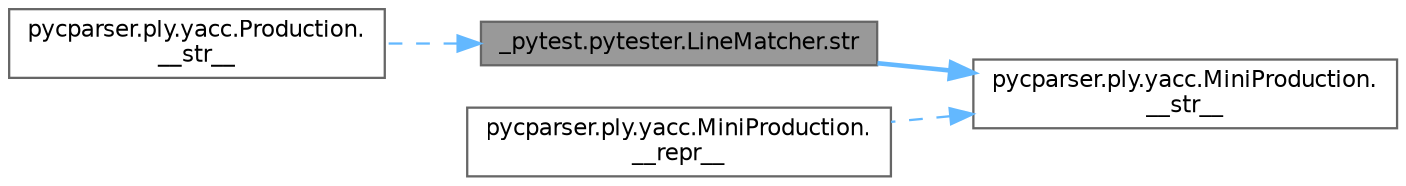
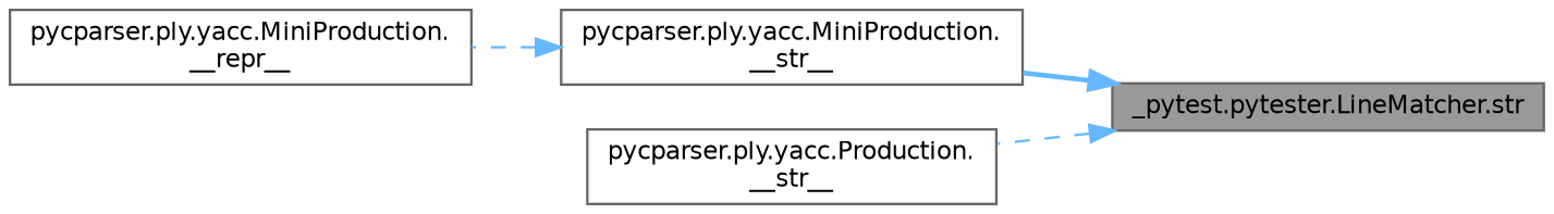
  digraph {
    rankdir=RL
    node [color=grey40 fillcolor=white fontname=Helvetica fontsize=10 shape=box style=filled]
    edge [color=steelblue1 dir=back fontname=Helvetica fontsize=10 labelfontname=Helvetica labelfontsize=10 style=dashed]
    n1 [color=gray40 fillcolor=grey60 fontcolor=black height=0.2 label="_pytest.pytester.LineMatcher.str" width=0.4]
    n2 [height=0.2 label="pycparser.ply.yacc.MiniProduction.\l__str__" width=0.4]
    n3 [height=0.2 label="pycparser.ply.yacc.Production.\l__str__" width=0.4]
    n4 [height=0.2 label="pycparser.ply.yacc.MiniProduction.\l__repr__" width=0.4]
-   n2 -> n1 [style=bold]
+   n1 -> n2 [style=bold]
    n1 -> n3
    n2 -> n4
  }
